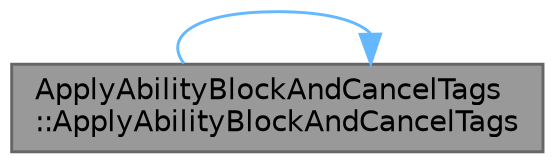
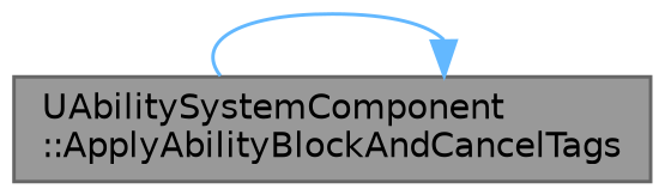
  digraph {
    rankdir=LR
-   n1 [color=gray40 fillcolor=grey60 fontcolor=black fontname=Helvetica fontsize=10 height=0.2 label="ApplyAbilityBlockAndCancelTags\l::ApplyAbilityBlockAndCancelTags" shape=box style=filled width=0.4]
+   n1 [color=gray40 fillcolor=grey60 fontcolor=black fontname=Helvetica fontsize=10 height=0.2 label="UAbilitySystemComponent\l::ApplyAbilityBlockAndCancelTags" shape=box style=filled width=0.4]
    n1 -> n1 [color=steelblue1 fontname=Helvetica fontsize=10 labelfontname=Helvetica labelfontsize=10 style=solid]
  }
